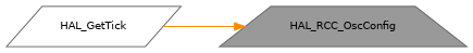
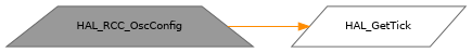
  digraph {
    rankdir=LR
    node [fontname=Helvetica fontsize=10 style=filled]
    n1 [color=gray40 fillcolor=grey60 fontcolor=black height=0.2 label=HAL_RCC_OscConfig shape=trapezium width=0.4]
    n2 [color=grey40 fillcolor=white height=0.2 label=HAL_GetTick shape=parallelogram width=0.4]
-   n2 -> n1 [color=darkorange fontname=Helvetica fontsize=10 labelfontname=Helvetica labelfontsize=10 style=solid]
+   n1 -> n2 [color=darkorange fontname=Helvetica fontsize=10 labelfontname=Helvetica labelfontsize=10 style=solid]
  }
